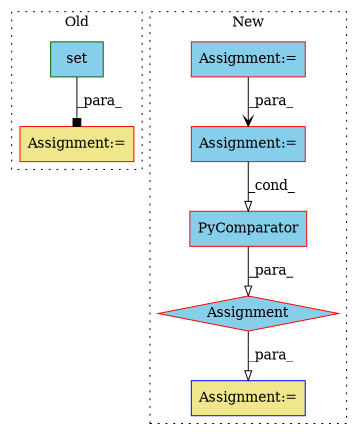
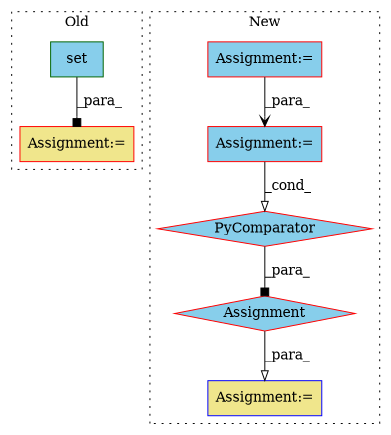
  digraph {
    node [a=7 color=red fillcolor=skyblue l=1 s=4767 shape=box style=filled]
    edge [arrowhead=box style=solid]
    n1 [a=32 color=darkgreen l=5 label=set s=5315]
    n2 [fillcolor=khaki label="Assignment:=" s=5314]
    n3 [a=110 l=112 label=Assignment s=4692 shape=diamond]
-   n4 [a=113 l=29 label=PyComparator]
+   n4 [a=113 l=29 label=PyComparator shape=diamond]
    n5 [label="Assignment:=" s=4601]
    n6 [color=blue fillcolor=khaki l=12 label="Assignment:=" s=4680]
    n7 [l=29 label="Assignment:="]
    subgraph cluster_1 {
      label=Old
      style=dotted
      n1
      n2
    }
    subgraph cluster_2 {
      label=New
      style=dotted
      n3
      n4
      n5
      n6
      n7
    }
    n1 -> n2 [label=_para_]
    n3 -> n6 [arrowhead=onormal label=_para_]
-   n4 -> n3 [arrowhead=onormal label=_para_]
+   n4 -> n3 [label=_para_]
    n5 -> n7 [arrowhead=vee label=_para_]
    n7 -> n4 [arrowhead=onormal label=_cond_]
  }
